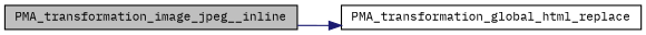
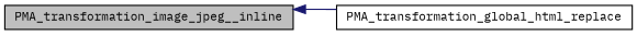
  digraph {
    rankdir=LR
    fontname="IBM Plex Mono"
    node [color=black fontname="IBM Plex Mono" fontsize=10 shape=record style=filled]
    n1 [fillcolor=grey75 fontcolor=black height=0.2 label=PMA_transformation_image_jpeg__inline width=0.4]
    n2 [fillcolor=white height=0.2 label=PMA_transformation_global_html_replace width=0.4]
-   n1 -> n2 [color=midnightblue fontname="IBM Plex Mono" fontsize=10 labelfontname=Helvetica labelfontsize=10 style=solid]
+   n2 -> n1 [color=midnightblue fontname="IBM Plex Mono" fontsize=10 labelfontname=Helvetica labelfontsize=10 style=solid]
  }
